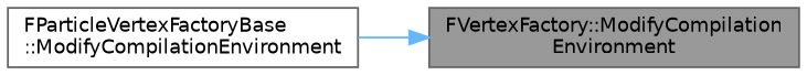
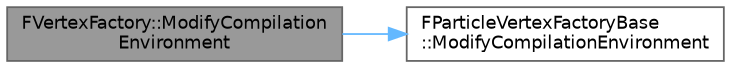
  digraph {
    rankdir=RL
    node [fontname=Helvetica fontsize=10 shape=box style=filled]
    n1 [color=gray40 fillcolor=grey60 fontcolor=black height=0.2 label="FVertexFactory::ModifyCompilation\lEnvironment" width=0.4]
    n2 [color=grey40 fillcolor=white height=0.2 label="FParticleVertexFactoryBase\l::ModifyCompilationEnvironment" width=0.4]
-   n1 -> n2 [color=steelblue1 dir=back fontname=Helvetica fontsize=10 labelfontname=Helvetica labelfontsize=10 style=solid]
+   n2 -> n1 [color=steelblue1 dir=back fontname=Helvetica fontsize=10 labelfontname=Helvetica labelfontsize=10 style=solid]
  }
